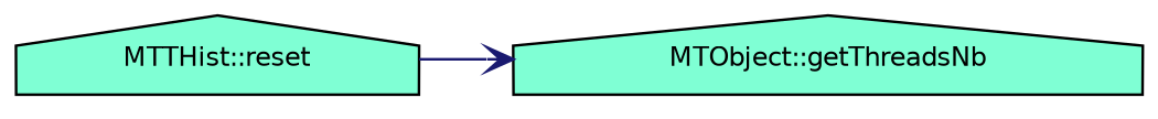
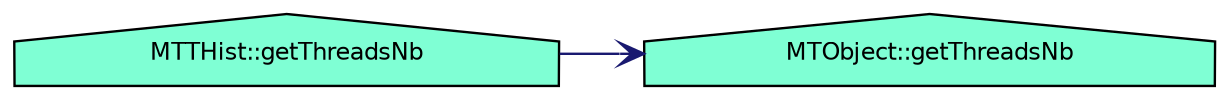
  digraph {
    rankdir=LR
    node [color=black fillcolor=aquamarine fontname=Helvetica fontsize=10 shape=house style=filled]
-   n1 [fontcolor=black height=0.2 label="MTTHist::reset" width=0.4]
+   n1 [fontcolor=black height=0.2 label="MTTHist::getThreadsNb" width=0.4]
    n2 [height=0.2 label="MTObject::getThreadsNb" width=0.4]
    n1 -> n2 [color=midnightblue fontname=Helvetica fontsize=10 labelfontname=Helvetica labelfontsize=10 style=solid arrowhead=vee]
  }
